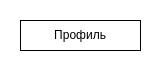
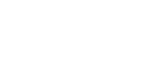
  <mxCell id="0" />
  <mxCell id="1" parent="0" />
- <mxCell id="2" value="Профиль" style="rounded=0;whiteSpace=wrap;html=1;" vertex="1" parent="1"><mxGeometry x="20" y="20" width="120" height="30" as="geometry" /></mxCell>
